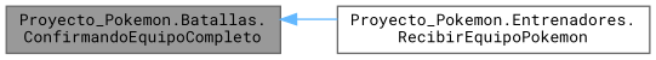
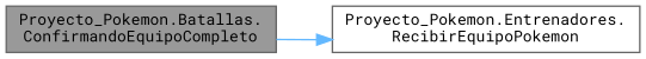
  digraph {
    rankdir=LR
    fontname="Roboto Mono"
    node [fontname="Roboto Mono" fontsize=10 shape=box style=filled]
    n1 [color=gray40 fillcolor=grey60 fontcolor=black height=0.2 label="Proyecto_Pokemon.Batallas.\lConfirmandoEquipoCompleto" width=0.4]
    n2 [color=grey40 fillcolor=white height=0.2 label="Proyecto_Pokemon.Entrenadores.\lRecibirEquipoPokemon" width=0.4]
-   n2 -> n1 [color=steelblue1 fontname="Roboto Mono" fontsize=10 labelfontname=Helvetica labelfontsize=10 style=solid]
+   n1 -> n2 [color=steelblue1 fontname="Roboto Mono" fontsize=10 labelfontname=Helvetica labelfontsize=10 style=solid]
  }
